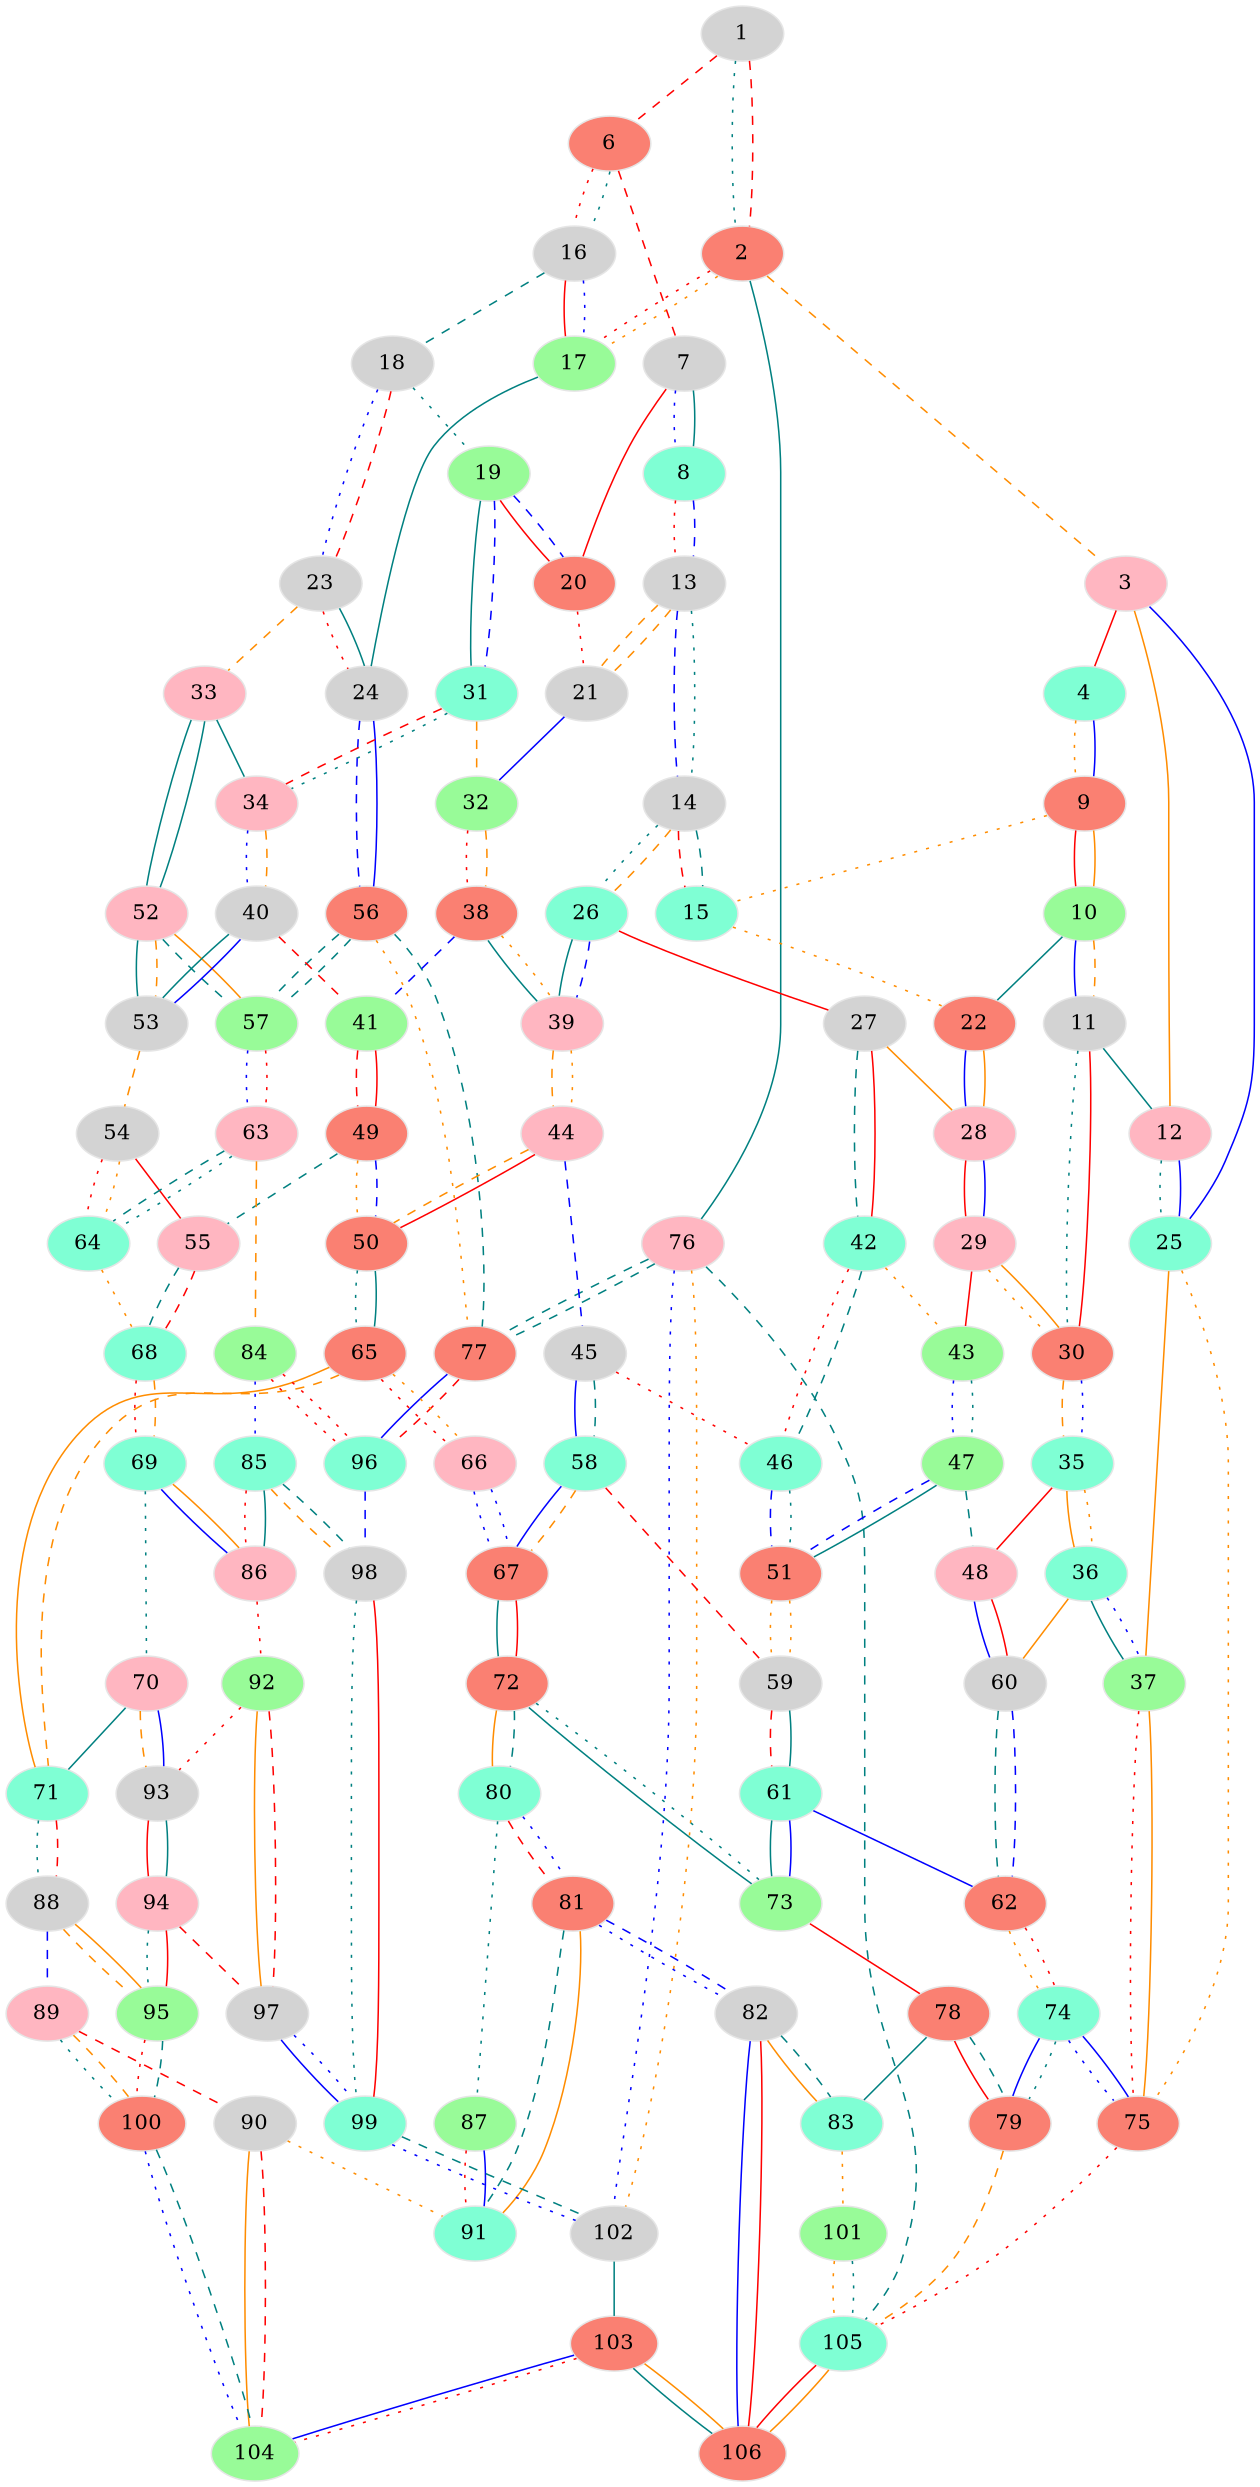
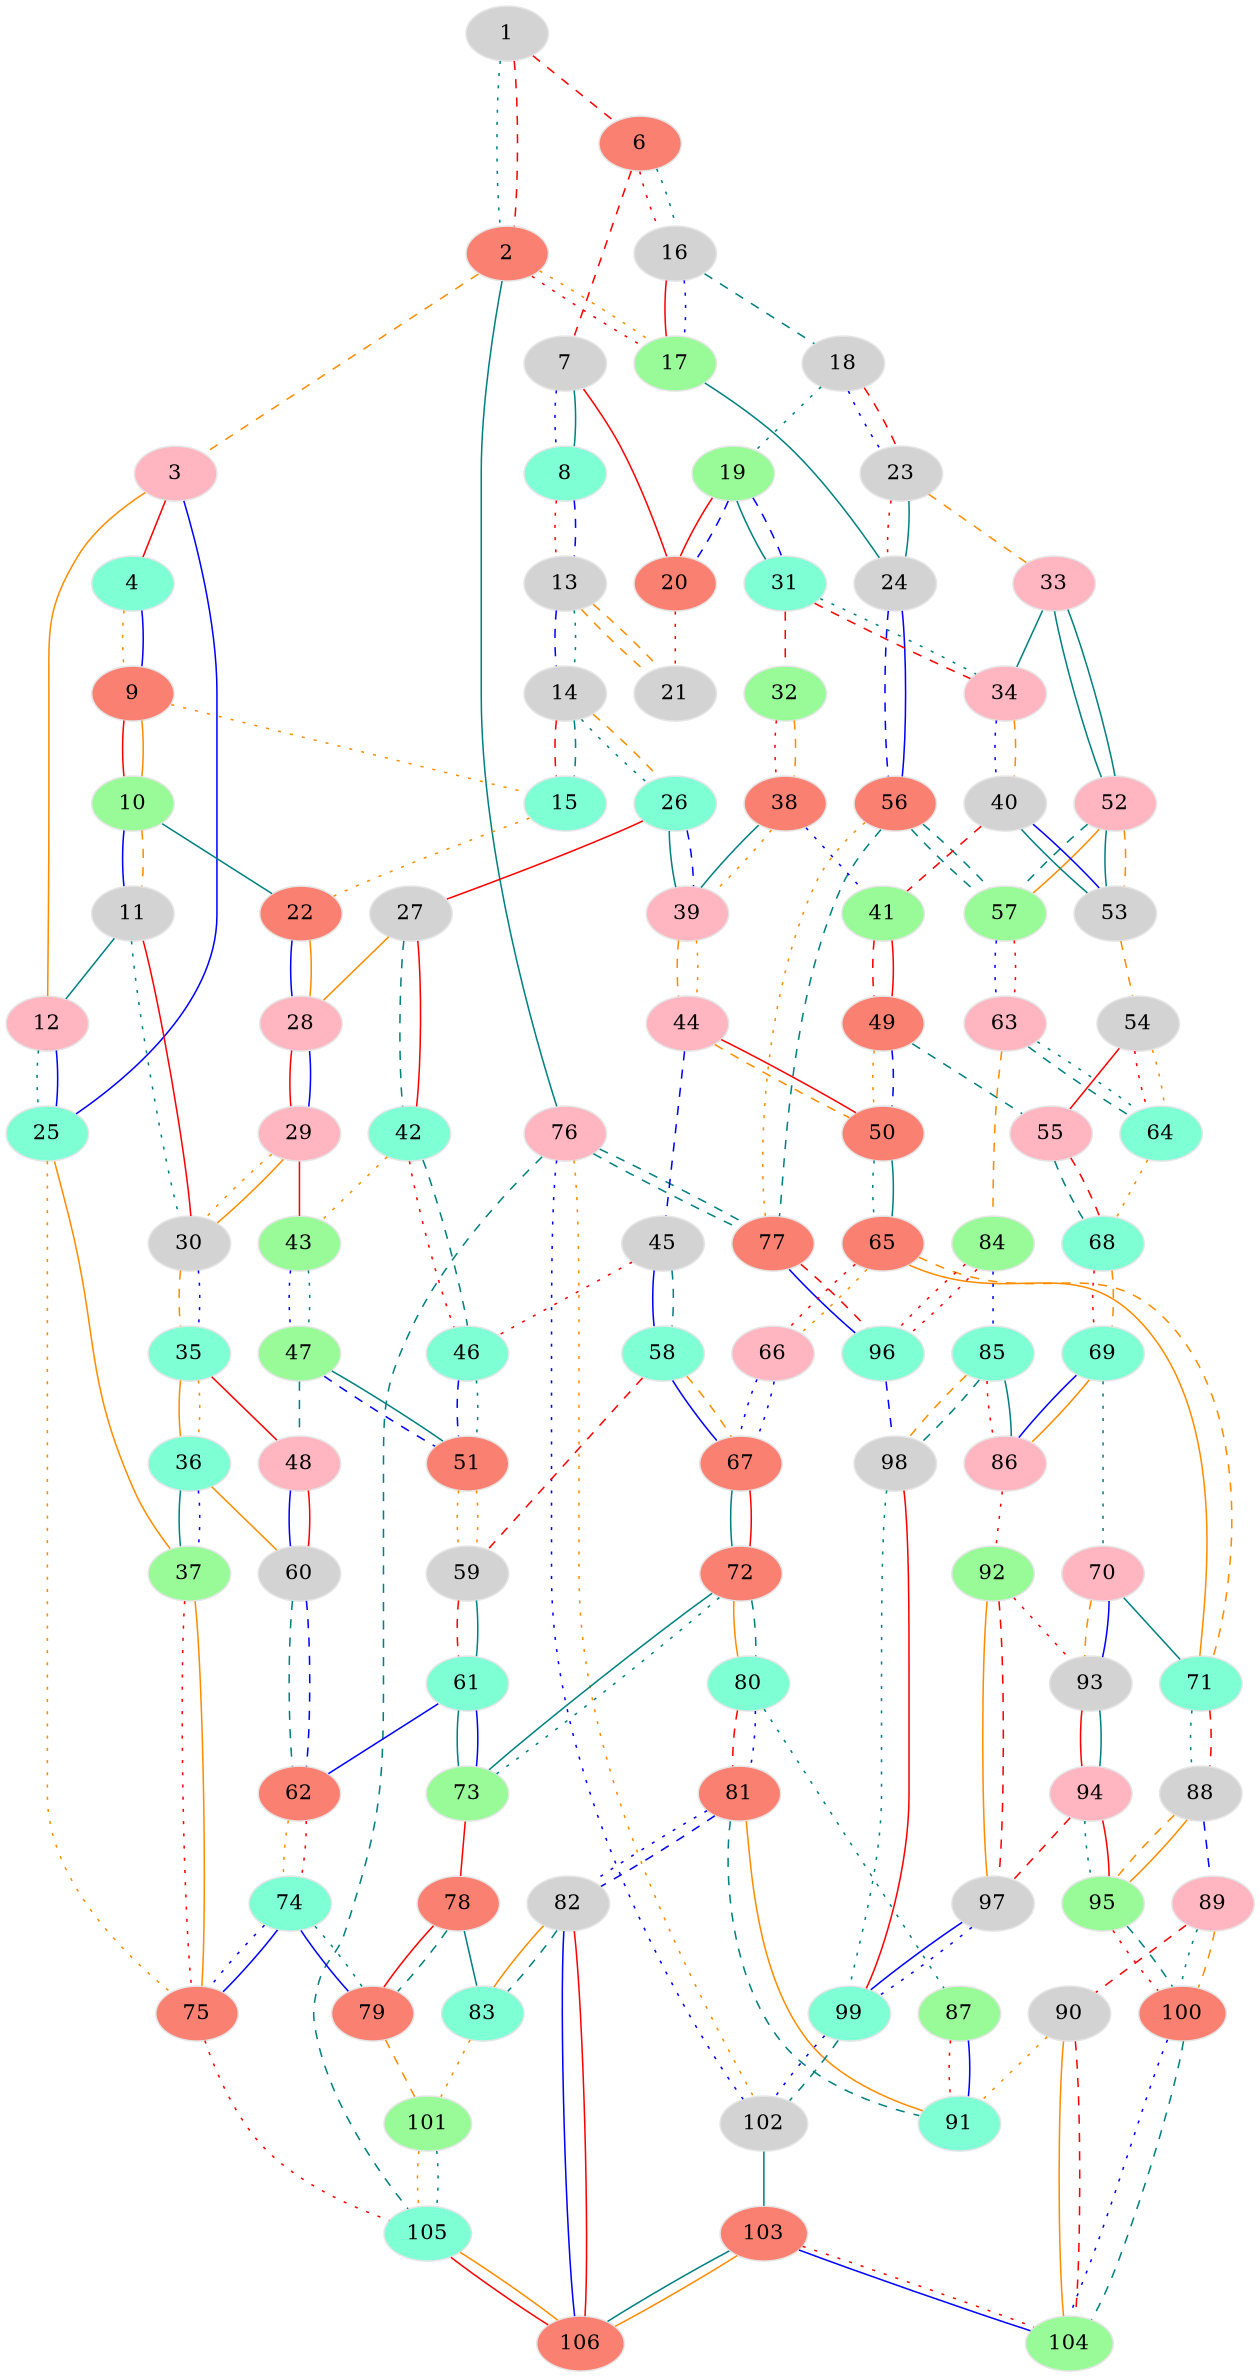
  graph {
    node [color=gray90 fillcolor=lightgrey style=filled]
    edge [color=teal style=solid]
    2 [fillcolor=salmon]
    1
    6 [fillcolor=salmon]
    3 [fillcolor=lightpink]
    17 [fillcolor=palegreen]
    76 [fillcolor=lightpink]
    7
    16
    4 [fillcolor=aquamarine]
    12 [fillcolor=lightpink]
    25 [fillcolor=aquamarine]
    24
    77 [fillcolor=salmon]
    105 [fillcolor=aquamarine]
    102
    9 [fillcolor=salmon]
    37 [fillcolor=palegreen]
    75 [fillcolor=salmon]
    10 [fillcolor=palegreen]
    15 [fillcolor=aquamarine]
    8 [fillcolor=aquamarine]
    13
    20 [fillcolor=salmon]
    18
    21
    14
    11
    22 [fillcolor=salmon]
-   30 [fillcolor=salmon]
+   30
    28 [fillcolor=lightpink]
    35 [fillcolor=aquamarine]
    26 [fillcolor=aquamarine]
    32 [fillcolor=palegreen]
    27
    39 [fillcolor=lightpink]
    19 [fillcolor=palegreen]
    23
    56 [fillcolor=salmon]
    31 [fillcolor=aquamarine]
    33 [fillcolor=lightpink]
    34 [fillcolor=lightpink]
    38 [fillcolor=salmon]
    29 [fillcolor=lightpink]
    52 [fillcolor=lightpink]
    57 [fillcolor=palegreen]
    42 [fillcolor=aquamarine]
    44 [fillcolor=lightpink]
    43 [fillcolor=palegreen]
    46 [fillcolor=aquamarine]
    47 [fillcolor=palegreen]
    36 [fillcolor=aquamarine]
    48 [fillcolor=lightpink]
    40
    41 [fillcolor=palegreen]
    53
    60
    62 [fillcolor=salmon]
    49 [fillcolor=salmon]
    45
    50 [fillcolor=salmon]
    54
    55 [fillcolor=lightpink]
    51 [fillcolor=salmon]
    58 [fillcolor=aquamarine]
    65 [fillcolor=salmon]
    59
    67 [fillcolor=salmon]
    68 [fillcolor=aquamarine]
    66 [fillcolor=lightpink]
    71 [fillcolor=aquamarine]
    61 [fillcolor=aquamarine]
    63 [fillcolor=lightpink]
    64 [fillcolor=aquamarine]
    69 [fillcolor=aquamarine]
    96 [fillcolor=aquamarine]
    84 [fillcolor=palegreen]
    72 [fillcolor=salmon]
    73 [fillcolor=palegreen]
    74 [fillcolor=aquamarine]
    78 [fillcolor=salmon]
    79 [fillcolor=salmon]
    85 [fillcolor=aquamarine]
    88
    80 [fillcolor=aquamarine]
    70 [fillcolor=lightpink]
    86 [fillcolor=lightpink]
    93
    92 [fillcolor=palegreen]
    94 [fillcolor=lightpink]
    89 [fillcolor=lightpink]
    95 [fillcolor=palegreen]
    81 [fillcolor=salmon]
    87 [fillcolor=palegreen]
    83 [fillcolor=aquamarine]
    101 [fillcolor=palegreen]
    106 [fillcolor=salmon]
    103 [fillcolor=salmon]
    98
    82
    91 [fillcolor=aquamarine]
    99 [fillcolor=aquamarine]
    97
    90
    100 [fillcolor=salmon]
    104 [fillcolor=palegreen]
    2 -- 3 [color=darkorange style=dashed]
    2 -- 17 [color=red style=dotted]
    2 -- 17 [color=darkorange style=dotted]
    2 -- 76
    1 -- 2 [style=dotted]
    1 -- 2 [color=red style=dashed]
    1 -- 6 [color=red style=dashed]
    6 -- 7 [color=red style=dashed]
    6 -- 16 [color=red style=dotted]
    6 -- 16 [style=dotted]
    3 -- 4 [color=red]
    3 -- 12 [color=darkorange]
    3 -- 25 [color=blue]
    17 -- 24
    76 -- 77 [style=dashed]
    76 -- 77 [style=dashed]
    76 -- 105 [style=dashed]
    76 -- 102 [color=blue style=dotted]
    76 -- 102 [color=darkorange style=dotted]
    7 -- 8 [color=blue style=dotted]
    7 -- 8
    7 -- 20 [color=red]
    16 -- 17 [color=red]
    16 -- 17 [color=blue style=dotted]
    16 -- 18 [style=dashed]
    4 -- 9 [color=darkorange style=dotted]
    4 -- 9 [color=blue]
    12 -- 25 [style=dotted]
    12 -- 25 [color=blue]
    25 -- 37 [color=darkorange]
    25 -- 75 [color=darkorange style=dotted]
    24 -- 56 [color=blue style=dashed]
    24 -- 56 [color=blue]
    77 -- 96 [color=blue]
    77 -- 96 [color=red style=dashed]
    105 -- 106 [color=red]
    105 -- 106 [color=darkorange]
    102 -- 103
    9 -- 10 [color=red]
    9 -- 10 [color=darkorange]
    9 -- 15 [color=darkorange style=dotted]
    37 -- 75 [color=red style=dotted]
    37 -- 75 [color=darkorange]
    75 -- 105 [color=red style=dotted]
    10 -- 11 [color=blue]
    10 -- 11 [color=darkorange style=dashed]
    10 -- 22
    15 -- 22 [color=darkorange style=dotted]
    8 -- 13 [color=red style=dotted]
    8 -- 13 [color=blue style=dashed]
    13 -- 21 [color=darkorange style=dashed]
    13 -- 21 [color=darkorange style=dashed]
    13 -- 14 [color=blue style=dashed]
    13 -- 14 [style=dotted]
    20 -- 21 [color=red style=dotted]
    18 -- 19 [style=dotted]
    18 -- 23 [color=blue style=dotted]
    18 -- 23 [color=red style=dashed]
-   21 -- 32 [color=blue]
    14 -- 15 [color=red style=dashed]
    14 -- 15 [style=dashed]
    14 -- 26 [style=dotted]
    14 -- 26 [color=darkorange style=dashed]
    11 -- 12
    11 -- 30 [style=dotted]
    11 -- 30 [color=red]
    22 -- 28 [color=blue]
    22 -- 28 [color=darkorange]
    30 -- 35 [color=darkorange style=dashed]
    30 -- 35 [color=blue style=dotted]
    28 -- 29 [color=red]
    28 -- 29 [color=blue]
    35 -- 36 [color=darkorange]
    35 -- 36 [color=darkorange style=dotted]
    35 -- 48 [color=red]
    26 -- 27 [color=red]
    26 -- 39
    26 -- 39 [color=blue style=dashed]
    32 -- 38 [color=red style=dotted]
    32 -- 38 [color=darkorange style=dashed]
    27 -- 28 [color=darkorange]
    27 -- 42 [style=dashed]
    27 -- 42 [color=red]
    39 -- 44 [color=darkorange style=dashed]
    39 -- 44 [color=darkorange style=dotted]
    19 -- 20 [color=red]
    19 -- 20 [color=blue style=dashed]
    19 -- 31
    19 -- 31 [color=blue style=dashed]
    23 -- 24 [color=red style=dotted]
    23 -- 24
    23 -- 33 [color=darkorange style=dashed]
    56 -- 77 [color=darkorange style=dotted]
    56 -- 77 [style=dashed]
    56 -- 57 [style=dashed]
    56 -- 57 [style=dashed]
-   31 -- 32 [color=darkorange style=dashed]
+   31 -- 32 [color=red style=dashed]
    31 -- 34 [color=red style=dashed]
    31 -- 34 [style=dotted]
    33 -- 34
    33 -- 52
    33 -- 52
    34 -- 40 [color=blue style=dotted]
    34 -- 40 [color=darkorange style=dashed]
    38 -- 39
    38 -- 39 [color=darkorange style=dotted]
-   38 -- 41 [color=blue style=dashed]
+   38 -- 41 [color=blue style=dotted]
    29 -- 30 [color=darkorange style=dotted]
    29 -- 30 [color=darkorange]
    29 -- 43 [color=red]
    52 -- 57 [style=dashed]
    52 -- 57 [color=darkorange]
    52 -- 53
    52 -- 53 [color=darkorange style=dashed]
    57 -- 63 [color=blue style=dotted]
    57 -- 63 [color=red style=dotted]
    42 -- 43 [color=darkorange style=dotted]
    42 -- 46 [color=red style=dotted]
    42 -- 46 [style=dashed]
    44 -- 45 [color=blue style=dashed]
    44 -- 50 [color=darkorange style=dashed]
    44 -- 50 [color=red]
    43 -- 47 [color=blue style=dotted]
    43 -- 47 [style=dotted]
    46 -- 51 [color=blue style=dashed]
    46 -- 51 [style=dotted]
    47 -- 48 [style=dashed]
    47 -- 51 [color=blue style=dashed]
    47 -- 51
    36 -- 37
    36 -- 37 [color=blue style=dotted]
    36 -- 60 [color=darkorange]
    48 -- 60 [color=blue]
    48 -- 60 [color=red]
    40 -- 41 [color=red style=dashed]
    40 -- 53
    40 -- 53 [color=blue]
    41 -- 49 [color=red style=dashed]
    41 -- 49 [color=red]
    53 -- 54 [color=darkorange style=dashed]
    60 -- 62 [style=dashed]
    60 -- 62 [color=blue style=dashed]
    62 -- 74 [color=darkorange style=dotted]
    62 -- 74 [color=red style=dotted]
    49 -- 50 [color=darkorange style=dotted]
    49 -- 50 [color=blue style=dashed]
    49 -- 55 [style=dashed]
    45 -- 46 [color=red style=dotted]
    45 -- 58 [color=blue]
    45 -- 58 [style=dashed]
    50 -- 65 [style=dotted]
    50 -- 65
    54 -- 55 [color=red]
    54 -- 64 [color=red style=dotted]
    54 -- 64 [color=darkorange style=dotted]
    55 -- 68 [style=dashed]
    55 -- 68 [color=red style=dashed]
    51 -- 59 [color=darkorange style=dotted]
    51 -- 59 [color=darkorange style=dotted]
    58 -- 59 [color=red style=dashed]
    58 -- 67 [color=blue]
    58 -- 67 [color=darkorange style=dashed]
    65 -- 66 [color=red style=dotted]
    65 -- 66 [color=darkorange style=dotted]
    65 -- 71 [color=darkorange]
    65 -- 71 [color=darkorange style=dashed]
    59 -- 61 [color=red style=dashed]
    59 -- 61
    67 -- 72
    67 -- 72 [color=red]
    68 -- 69 [color=red style=dotted]
    68 -- 69 [color=darkorange style=dashed]
    66 -- 67 [color=blue style=dotted]
    66 -- 67 [color=blue style=dotted]
    71 -- 88 [style=dotted]
    71 -- 88 [color=red style=dashed]
    61 -- 62 [color=blue]
    61 -- 73
    61 -- 73 [color=blue]
    63 -- 64 [style=dashed]
    63 -- 64 [style=dotted]
    63 -- 84 [color=darkorange style=dashed]
    64 -- 68 [color=darkorange style=dotted]
    69 -- 70 [style=dotted]
    69 -- 86 [color=blue]
    69 -- 86 [color=darkorange]
    96 -- 98 [color=blue style=dashed]
    84 -- 96 [color=red style=dotted]
    84 -- 96 [color=red style=dotted]
    84 -- 85 [color=blue style=dotted]
    72 -- 73
    72 -- 73 [style=dotted]
    72 -- 80 [color=darkorange]
    72 -- 80 [style=dashed]
    73 -- 78 [color=red]
    74 -- 75 [color=blue style=dotted]
    74 -- 75 [color=blue]
    74 -- 79 [color=blue]
    74 -- 79 [style=dotted]
    78 -- 79 [color=red]
    78 -- 79 [style=dashed]
    78 -- 83
-   79 -- 105 [color=darkorange style=dashed]
+   79 -- 101 [color=darkorange style=dashed]
    85 -- 86 [color=red style=dotted]
    85 -- 86
    85 -- 98 [color=darkorange style=dashed]
    85 -- 98 [style=dashed]
    88 -- 89 [color=blue style=dashed]
    88 -- 95 [color=darkorange style=dashed]
    88 -- 95 [color=darkorange]
    80 -- 81 [color=red style=dashed]
    80 -- 81 [color=blue style=dotted]
    80 -- 87 [style=dotted]
    70 -- 71
    70 -- 93 [color=darkorange style=dashed]
    70 -- 93 [color=blue]
    86 -- 92 [color=red style=dotted]
    93 -- 94 [color=red]
    93 -- 94
    92 -- 93 [color=red style=dotted]
    92 -- 97 [color=darkorange]
    92 -- 97 [color=red style=dashed]
    94 -- 95 [style=dotted]
    94 -- 95 [color=red]
    94 -- 97 [color=red style=dashed]
    89 -- 90 [color=red style=dashed]
    89 -- 100 [style=dotted]
    89 -- 100 [color=darkorange style=dashed]
    95 -- 100 [color=red style=dotted]
    95 -- 100 [style=dashed]
    81 -- 82 [color=blue style=dotted]
    81 -- 82 [color=blue style=dashed]
    81 -- 91 [style=dashed]
    81 -- 91 [color=darkorange]
    87 -- 91 [color=red style=dotted]
    87 -- 91 [color=blue]
    83 -- 101 [color=darkorange style=dotted]
    101 -- 105 [color=darkorange style=dotted]
    101 -- 105 [style=dotted]
    103 -- 106
    103 -- 106 [color=darkorange]
    103 -- 104 [color=blue]
    103 -- 104 [color=red style=dotted]
    98 -- 99 [style=dotted]
    98 -- 99 [color=red]
    82 -- 83 [color=darkorange]
    82 -- 83 [style=dashed]
    82 -- 106 [color=blue]
    82 -- 106 [color=red]
    99 -- 102 [color=blue style=dotted]
    99 -- 102 [style=dashed]
    97 -- 99 [color=blue]
    97 -- 99 [color=blue style=dotted]
    90 -- 91 [color=darkorange style=dotted]
    90 -- 104 [color=darkorange]
    90 -- 104 [color=red style=dashed]
    100 -- 104 [color=blue style=dotted]
    100 -- 104 [style=dashed]
  }
